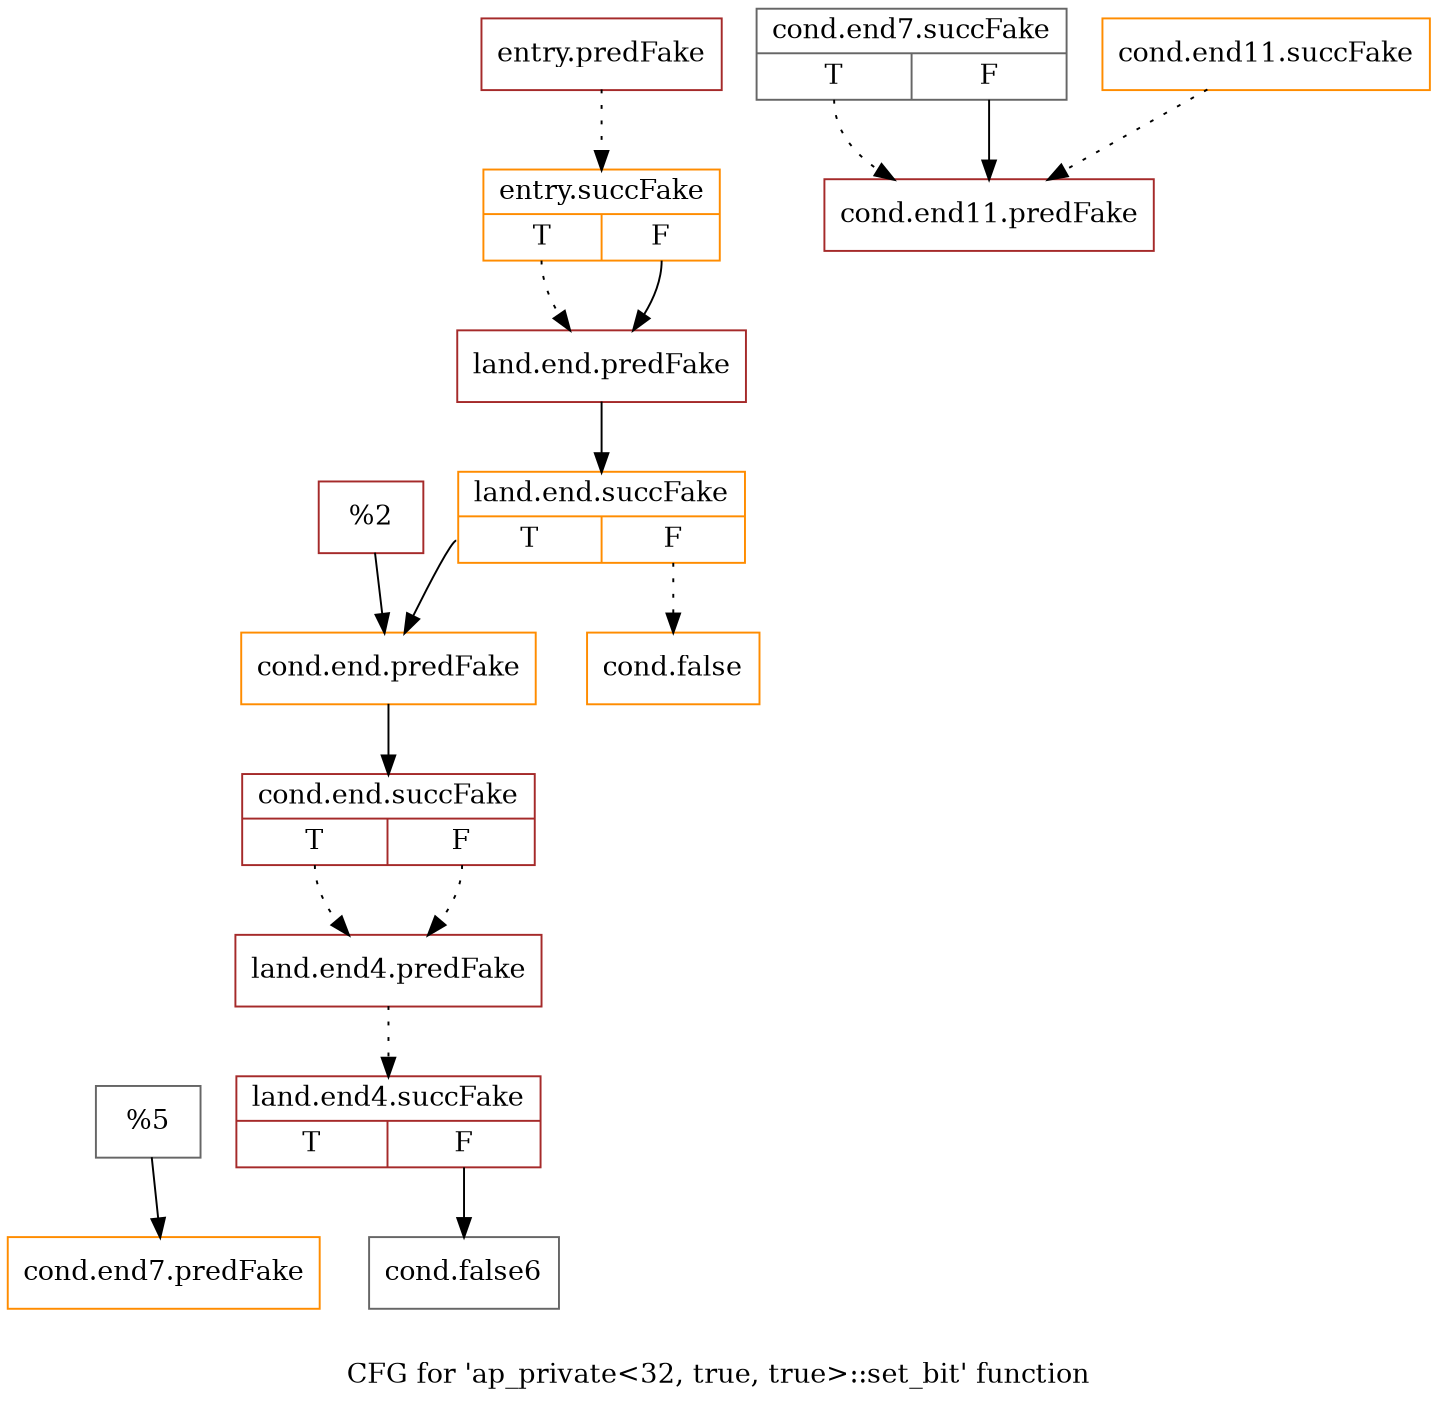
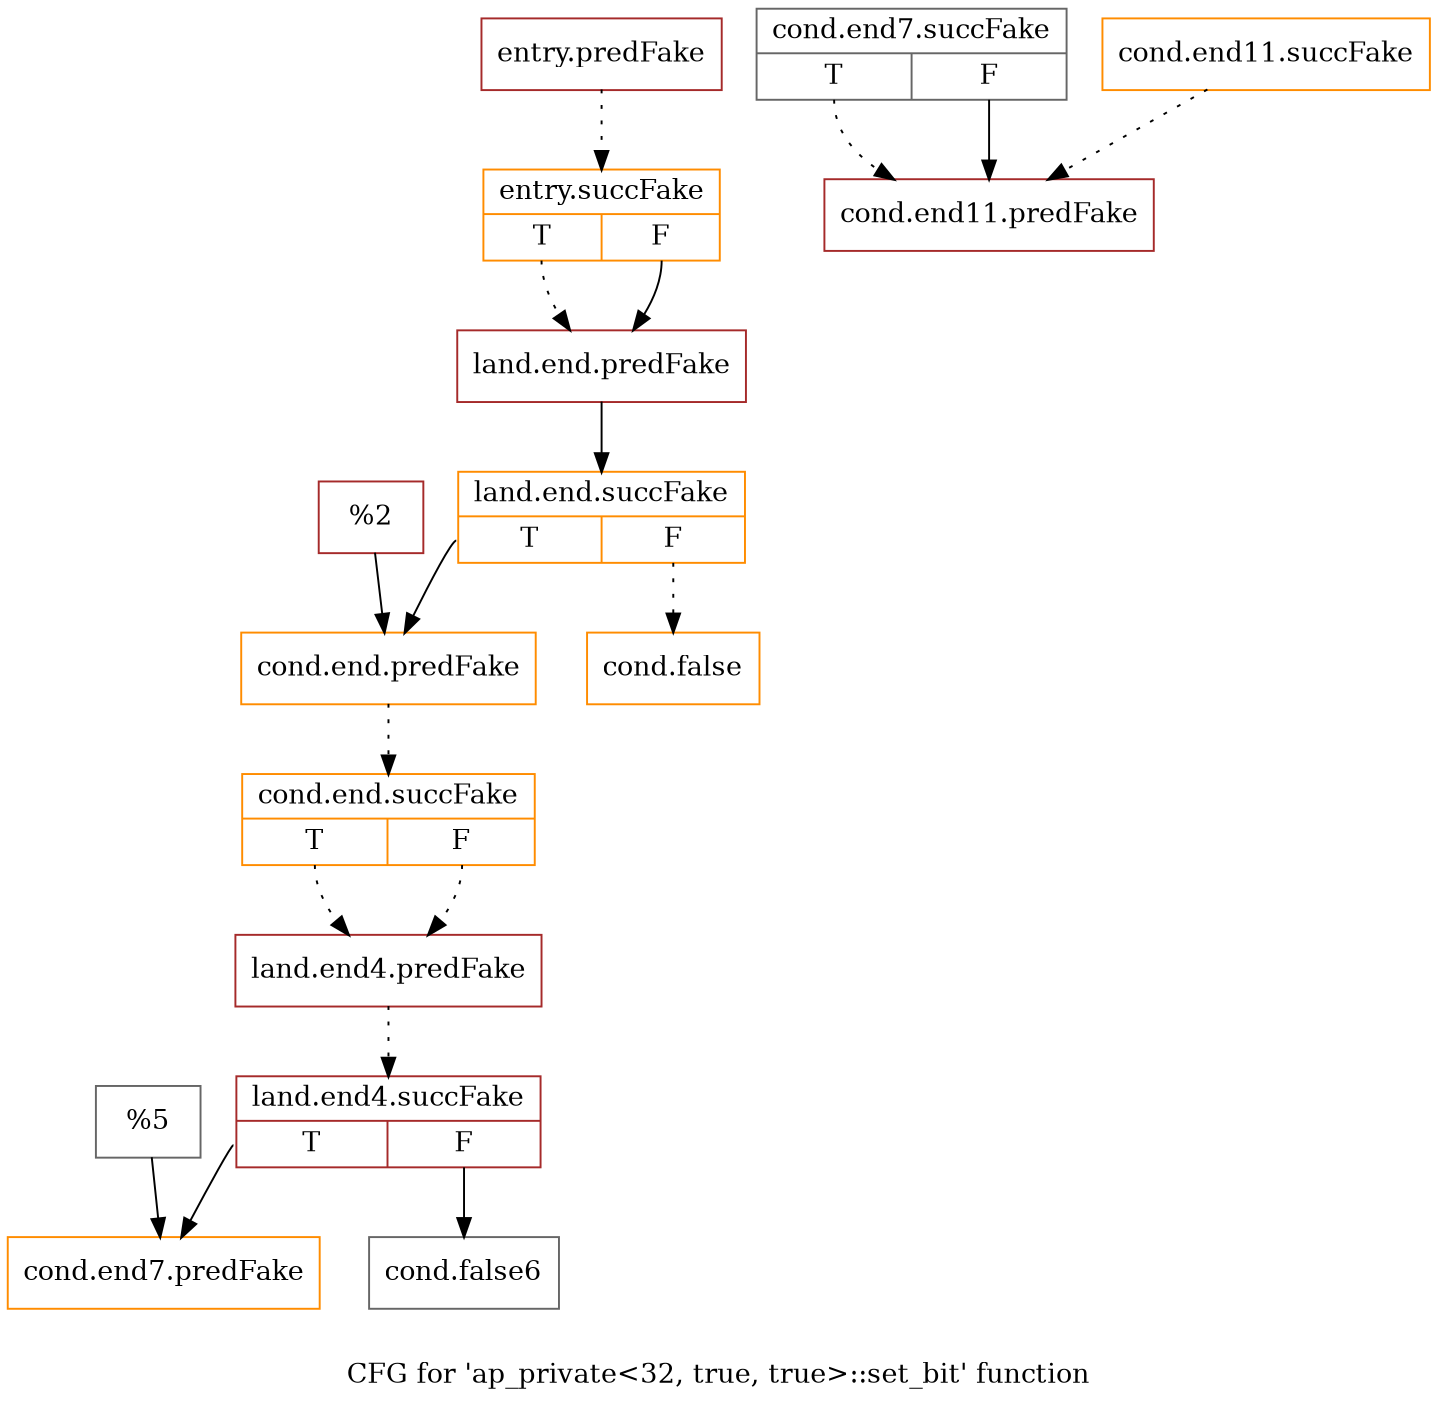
  digraph {
    label="CFG for 'ap_private\<32, true, true\>::set_bit' function"
    node [color=brown shape=record filename="/home/omerfaruk/tools/Xilinx/Vitis_HLS/2023.2/include/etc/ap_private.h" linenumber=2511]
    edge [execusionnum=0 filename="/home/omerfaruk/tools/Xilinx/Vitis_HLS/2023.2/include/etc/ap_private.h" style=solid]
    n1 [label="{entry.predFake}" filename="" linenumber=""]
    n2 [color=darkorange label="{entry.succFake|{<s0>T|<s1>F}}" linenumber=2510]
    n3 [label="{land.end.predFake}" linenumber=2510]
    n4 [color=darkorange label="{land.end.succFake|{<s0>T|<s1>F}}" linenumber=2510]
    n5 [color=darkorange label="{cond.end.predFake}"]
    n6 [color=darkorange label="{cond.false}" linenumber=2510]
-   n7 [label="{cond.end.succFake|{<s0>T|<s1>F}}"]
+   n7 [color=darkorange label="{cond.end.succFake|{<s0>T|<s1>F}}"]
    n8 [label="{land.end4.predFake}"]
    n9 [label="{%2}" linenumber=2510]
    n10 [label="{land.end4.succFake|{<s0>T|<s1>F}}"]
    n11 [color=darkorange label="{cond.end7.predFake}" linenumber=2513]
    n12 [color=gray40 label="{cond.false6}"]
    n13 [color=gray40 label="{cond.end7.succFake|{<s0>T|<s1>F}}" linenumber=2513]
    n14 [label="{cond.end11.predFake}" linenumber="2513,2514"]
    n15 [color=gray40 label="{%5}"]
    n16 [color=darkorange label="{cond.end11.succFake}" linenumber=2514]
    n1 -> n2 [style=dotted]
    n2 -> n3 [style=dotted tailport=s0 filename=""]
    n2 -> n3 [tailport=s1 execusionnum="" filename=""]
    n3 -> n4
    n4 -> n5 [tailport=s0]
    n4 -> n6 [style=dotted tailport=s1 execusionnum="" filename=""]
-   n5 -> n7
+   n5 -> n7 [style=dotted]
    n7 -> n8 [style=dotted tailport=s0 filename=""]
    n7 -> n8 [style=dotted tailport=s1 execusionnum="" filename=""]
    n8 -> n10 [style=dotted]
    n9 -> n5 [execusionnum="" filename=""]
+   n10 -> n11 [tailport=s0]
    n10 -> n12 [tailport=s1 execusionnum="" filename=""]
    n13 -> n14 [style=dotted tailport=s0]
    n13 -> n14 [tailport=s1]
    n15 -> n11 [execusionnum="" filename=""]
    n16 -> n14 [style=dotted]
  }
